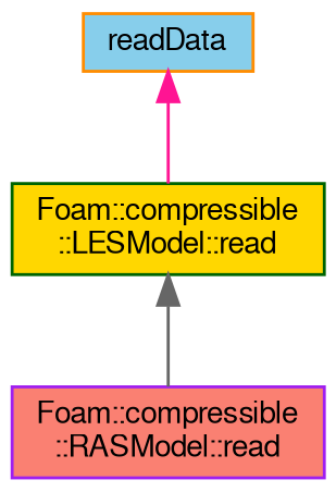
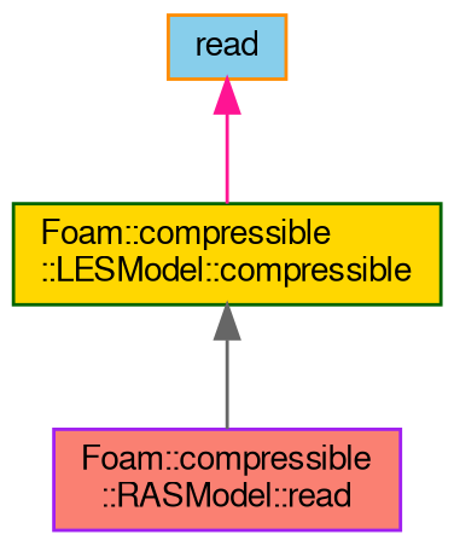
  digraph {
    rankdir=TB
    node [fontname=FreeSans fontsize=10 shape=record style=filled]
    edge [dir=back fontname=FreeSans fontsize=10 labelfontname=FreeSans labelfontsize=10 style=solid]
-   n1 [color=darkorange fillcolor=skyblue fontcolor=black height=0.2 label=readData width=0.4]
-   n2 [color=darkgreen fillcolor=gold height=0.2 label="Foam::compressible\l::LESModel::read" width=0.4]
+   n1 [color=darkorange fillcolor=skyblue fontcolor=black height=0.2 label=read width=0.4]
+   n2 [color=darkgreen fillcolor=gold height=0.2 label="Foam::compressible\l::LESModel::compressible" width=0.4]
    n3 [color=purple fillcolor=salmon height=0.2 label="Foam::compressible\l::RASModel::read" width=0.4]
    n1 -> n2 [color=deeppink]
    n2 -> n3 [color=gray40]
  }
